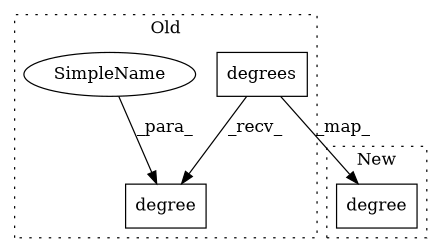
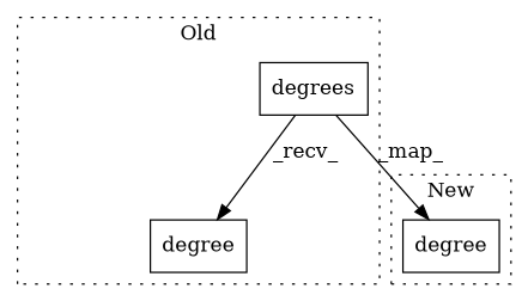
  digraph {
    node [a=32 l="8,2" shape=box]
    n1 [l="9,2" label=degrees s="4507,4544"]
    n2 [label=degree s="4547,4570"]
-   n3 [a=42 l=9 label=SimpleName s=4561 shape=ellipse]
    n4 [label=degree s="4507,4543"]
    subgraph cluster_1 {
      label=Old
      style=dotted
      n1
      n2
-     n3
    }
    subgraph cluster_2 {
      label=New
      style=dotted
      n4
    }
    n1 -> n2 [label=_recv_]
    n1 -> n4 [label=_map_]
-   n3 -> n2 [label=_para_]
  }
